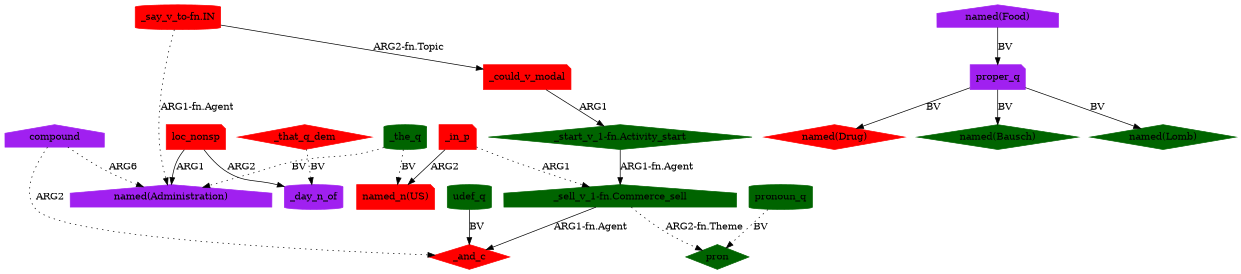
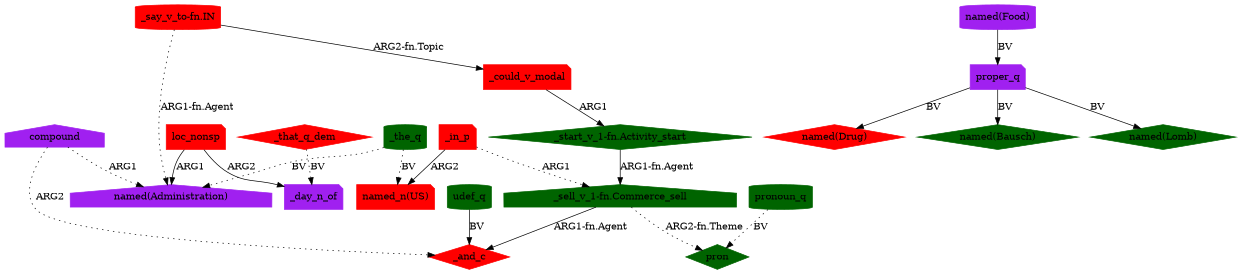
  digraph {
    node [color=red shape=diamond style=filled]
    edge [style=solid]
    "_say_v_to-fn.IN" [shape=cylinder]
    "named(Administration)" [color=purple shape=house]
    _could_v_modal [shape=note]
    "_start_v_1-fn.Activity_start" [color=darkgreen]
    proper_q [color=purple shape=note]
    "named(Drug)"
    "named(Bausch)" [color=darkgreen]
    "named(Lomb)" [color=darkgreen]
-   "named(Food)" [color=purple shape=house]
+   "named(Food)" [color=purple shape=cylinder]
    _in_p [shape=note]
    "named_n(US)" [shape=note]
    "_sell_v_1-fn.Commerce_sell" [color=darkgreen shape=house]
    _and_c
    pron [color=darkgreen]
    _the_q [color=darkgreen shape=cylinder]
    compound [color=purple shape=house]
    pronoun_q [color=darkgreen shape=cylinder]
-   _day_n_of [color=purple shape=cylinder]
+   _day_n_of [color=purple shape=note]
    _that_q_dem
    loc_nonsp [shape=note]
    udef_q [color=darkgreen shape=cylinder]
    "_say_v_to-fn.IN" -> "named(Administration)" [label="ARG1-fn.Agent" style=dotted]
    "_say_v_to-fn.IN" -> _could_v_modal [label="ARG2-fn.Topic"]
    _could_v_modal -> "_start_v_1-fn.Activity_start" [label=ARG1]
    "_start_v_1-fn.Activity_start" -> "_sell_v_1-fn.Commerce_sell" [label="ARG1-fn.Agent"]
    proper_q -> "named(Drug)" [label=BV]
    proper_q -> "named(Bausch)" [label=BV]
    proper_q -> "named(Lomb)" [label=BV]
    "named(Food)" -> proper_q [label=BV]
    _in_p -> "named_n(US)" [label=ARG2]
    _in_p -> "_sell_v_1-fn.Commerce_sell" [label=ARG1 style=dotted]
    "_sell_v_1-fn.Commerce_sell" -> _and_c [label="ARG1-fn.Agent"]
    "_sell_v_1-fn.Commerce_sell" -> pron [label="ARG2-fn.Theme" style=dotted]
    _the_q -> "named(Administration)" [label=BV style=dotted]
    _the_q -> "named_n(US)" [label=BV style=dotted]
-   compound -> "named(Administration)" [label=ARG6 style=dotted]
+   compound -> "named(Administration)" [label=ARG1 style=dotted]
    compound -> _and_c [label=ARG2 style=dotted]
    pronoun_q -> pron [label=BV style=dotted]
    _that_q_dem -> _day_n_of [label=BV style=dotted]
    loc_nonsp -> "named(Administration)" [label=ARG1]
    loc_nonsp -> _day_n_of [label=ARG2]
    udef_q -> _and_c [label=BV]
  }
